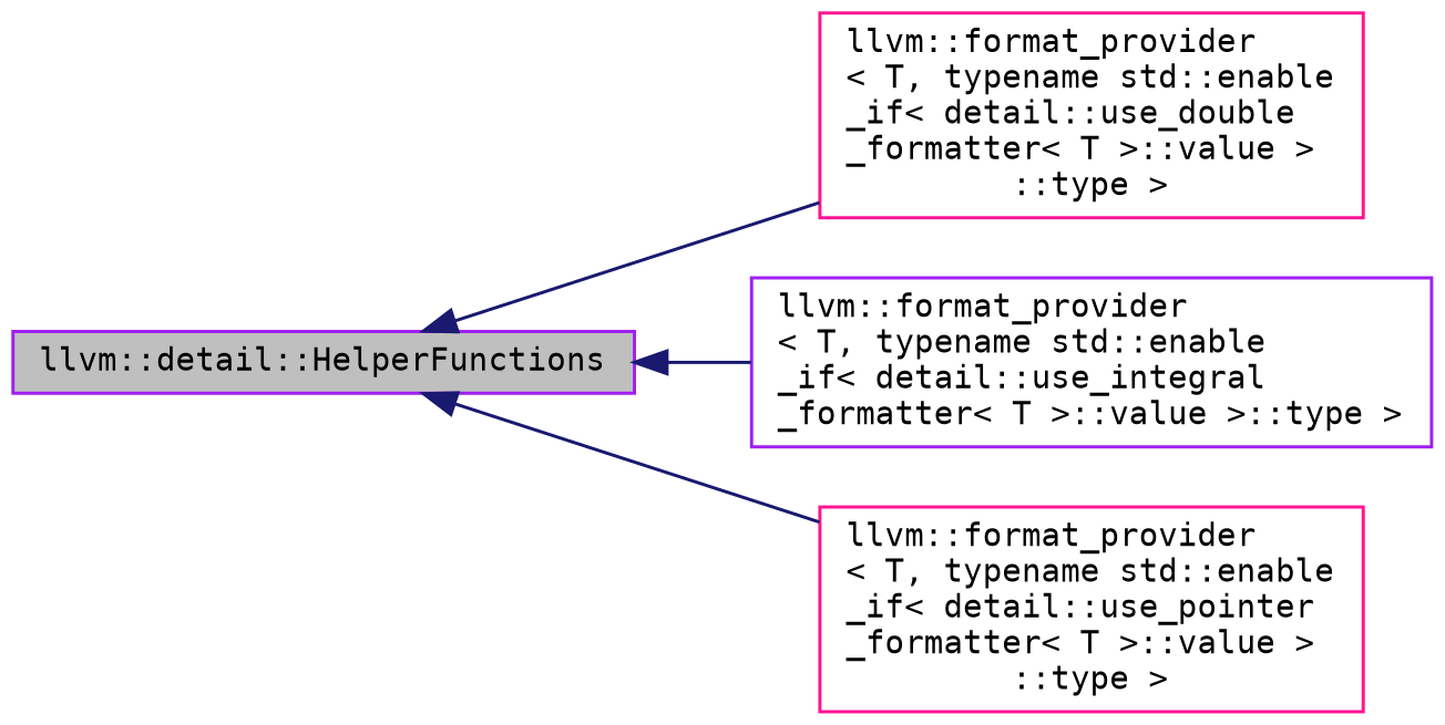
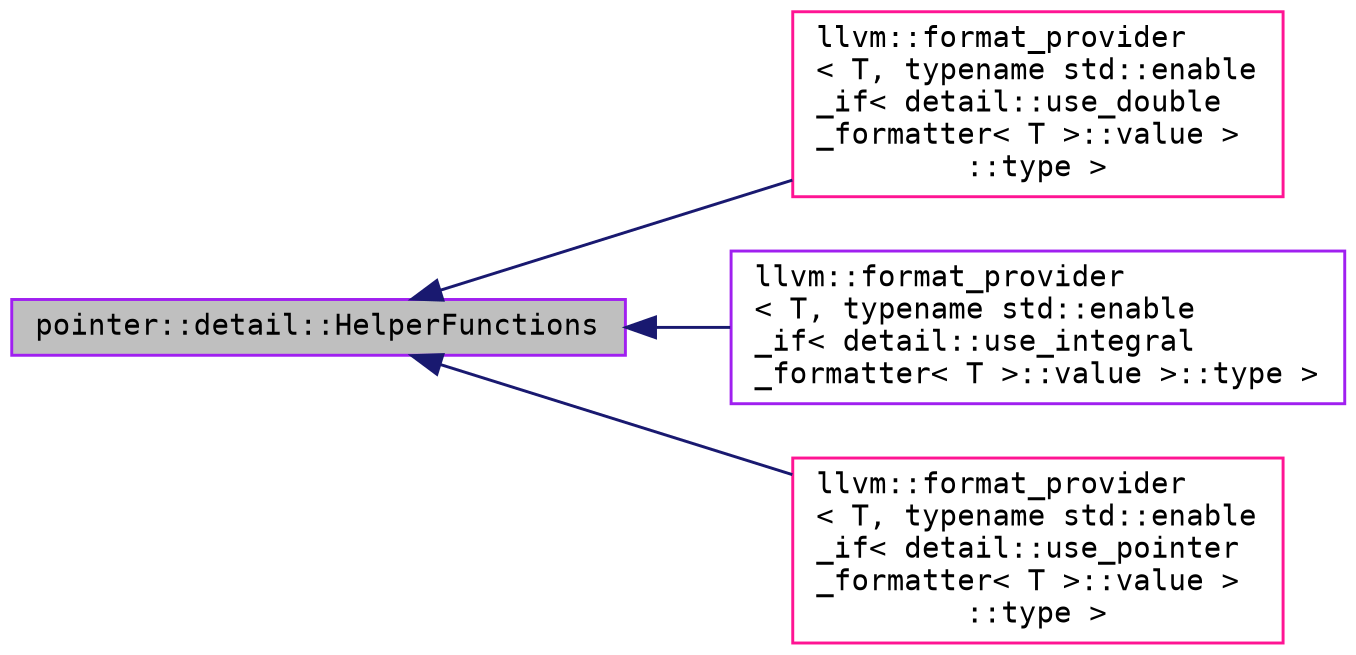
  digraph {
    rankdir=LR
    fontname="DejaVu Sans Mono"
    node [color=purple fontname="DejaVu Sans Mono" fontsize=10 shape=box]
    edge [color=midnightblue dir=back fontname="DejaVu Sans Mono" fontsize=10 labelfontname=Helvetica labelfontsize=10 style=solid]
-   n1 [fillcolor=grey75 fontcolor=black height=0.2 label="llvm::detail::HelperFunctions" style=filled width=0.4]
+   n1 [fillcolor=grey75 fontcolor=black height=0.2 label="pointer::detail::HelperFunctions" style=filled width=0.4]
    n2 [color=deeppink height=0.2 label="llvm::format_provider\l\< T, typename std::enable\l_if\< detail::use_double\l_formatter\< T \>::value \>\l::type \>" width=0.4]
    n3 [height=0.2 label="llvm::format_provider\l\< T, typename std::enable\l_if\< detail::use_integral\l_formatter\< T \>::value \>::type \>" width=0.4]
    n4 [color=deeppink height=0.2 label="llvm::format_provider\l\< T, typename std::enable\l_if\< detail::use_pointer\l_formatter\< T \>::value \>\l::type \>" width=0.4]
    n1 -> n2
    n1 -> n3
    n1 -> n4
  }
